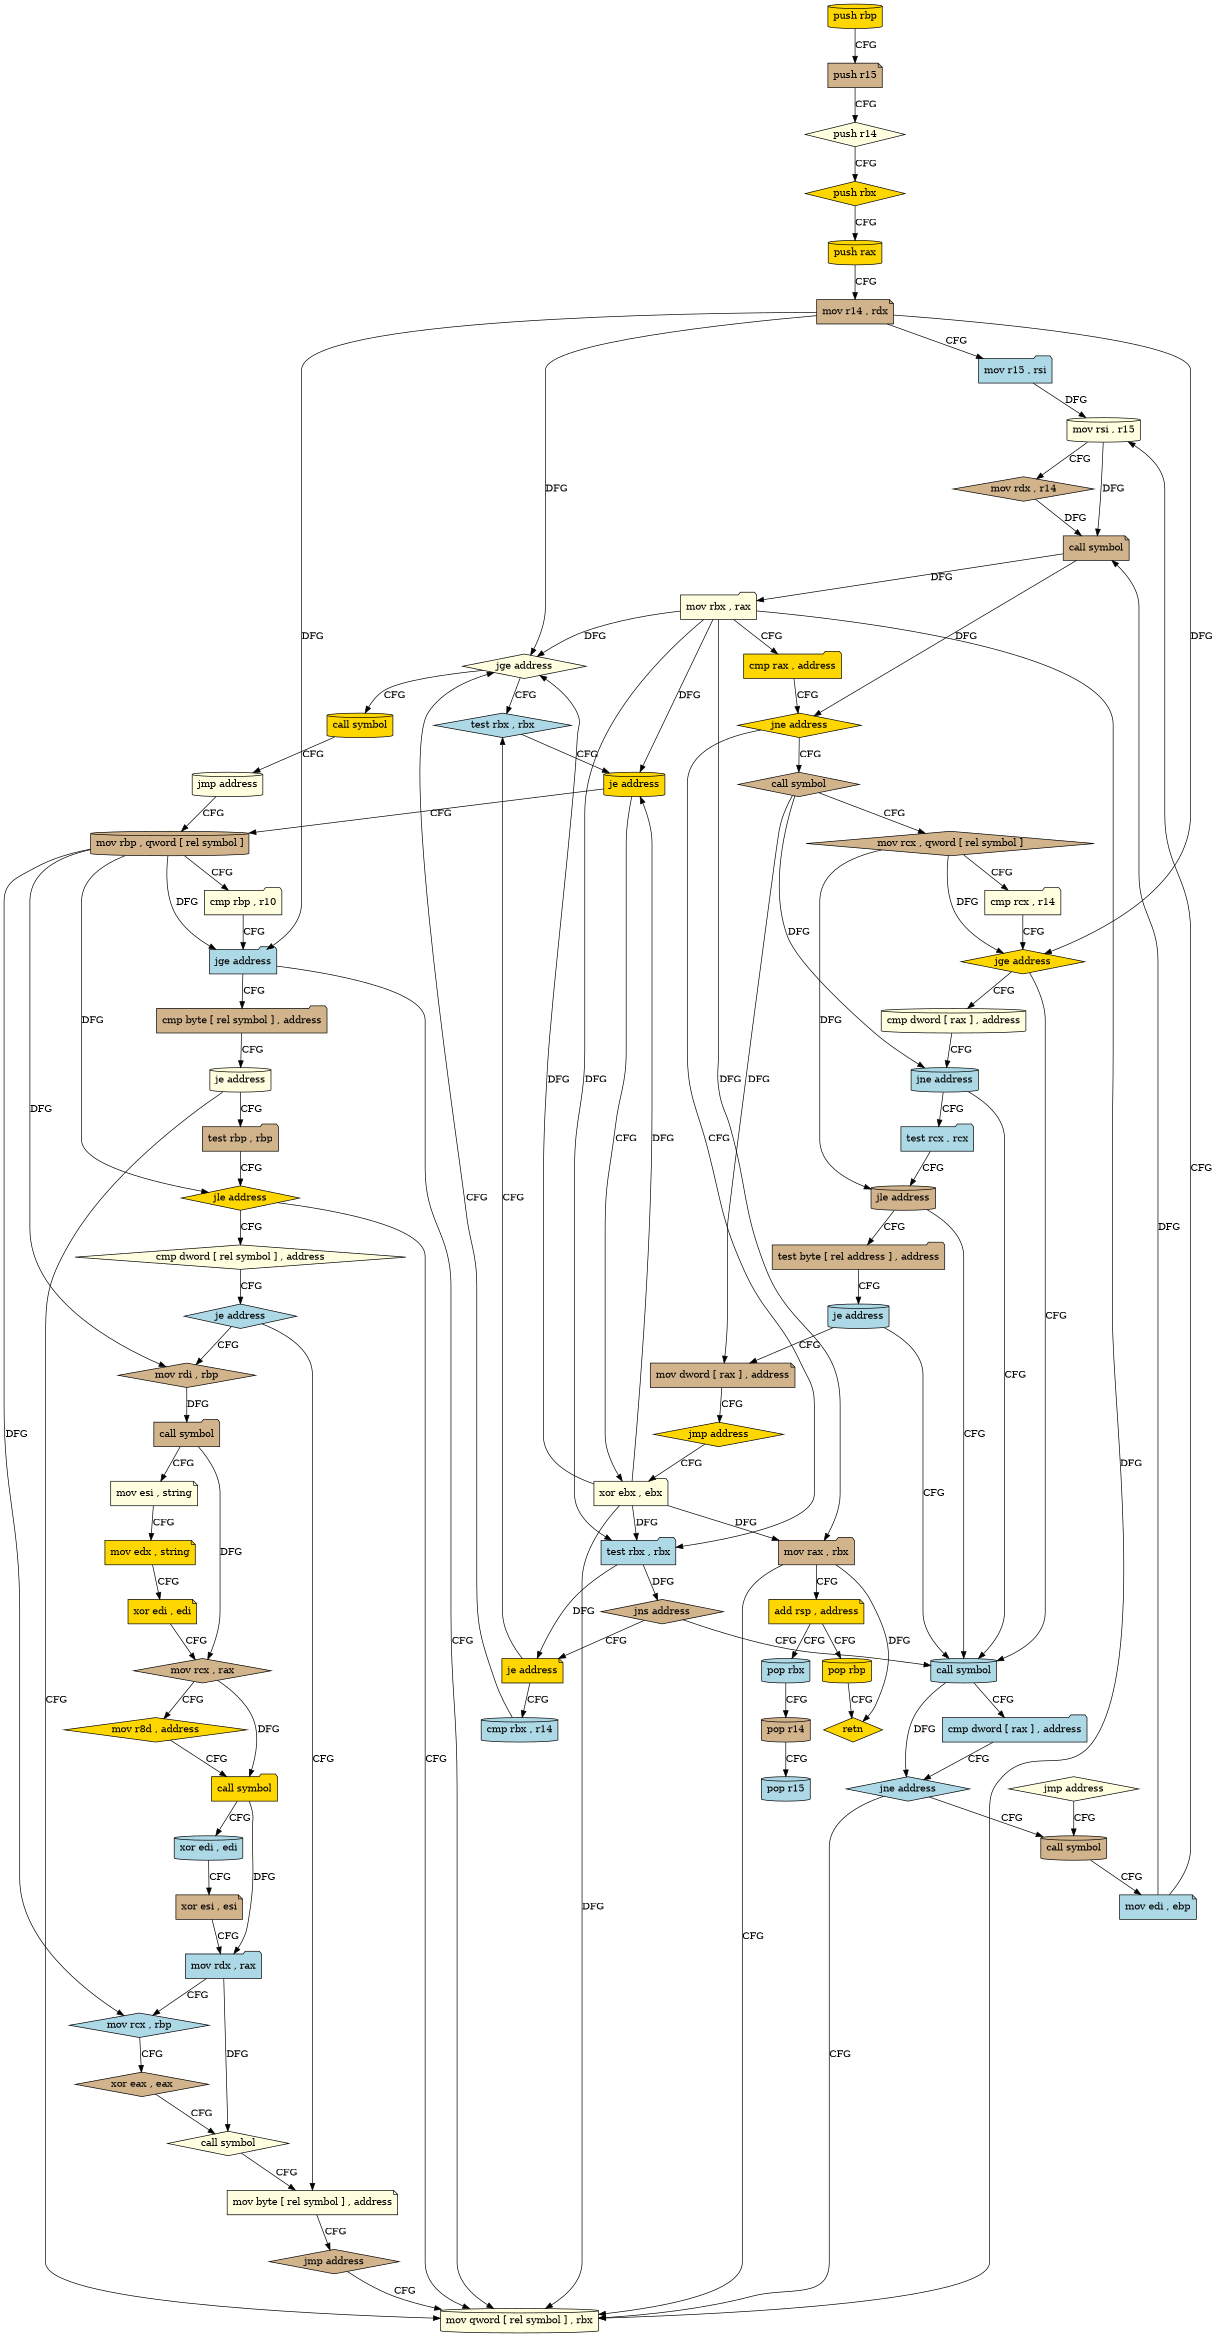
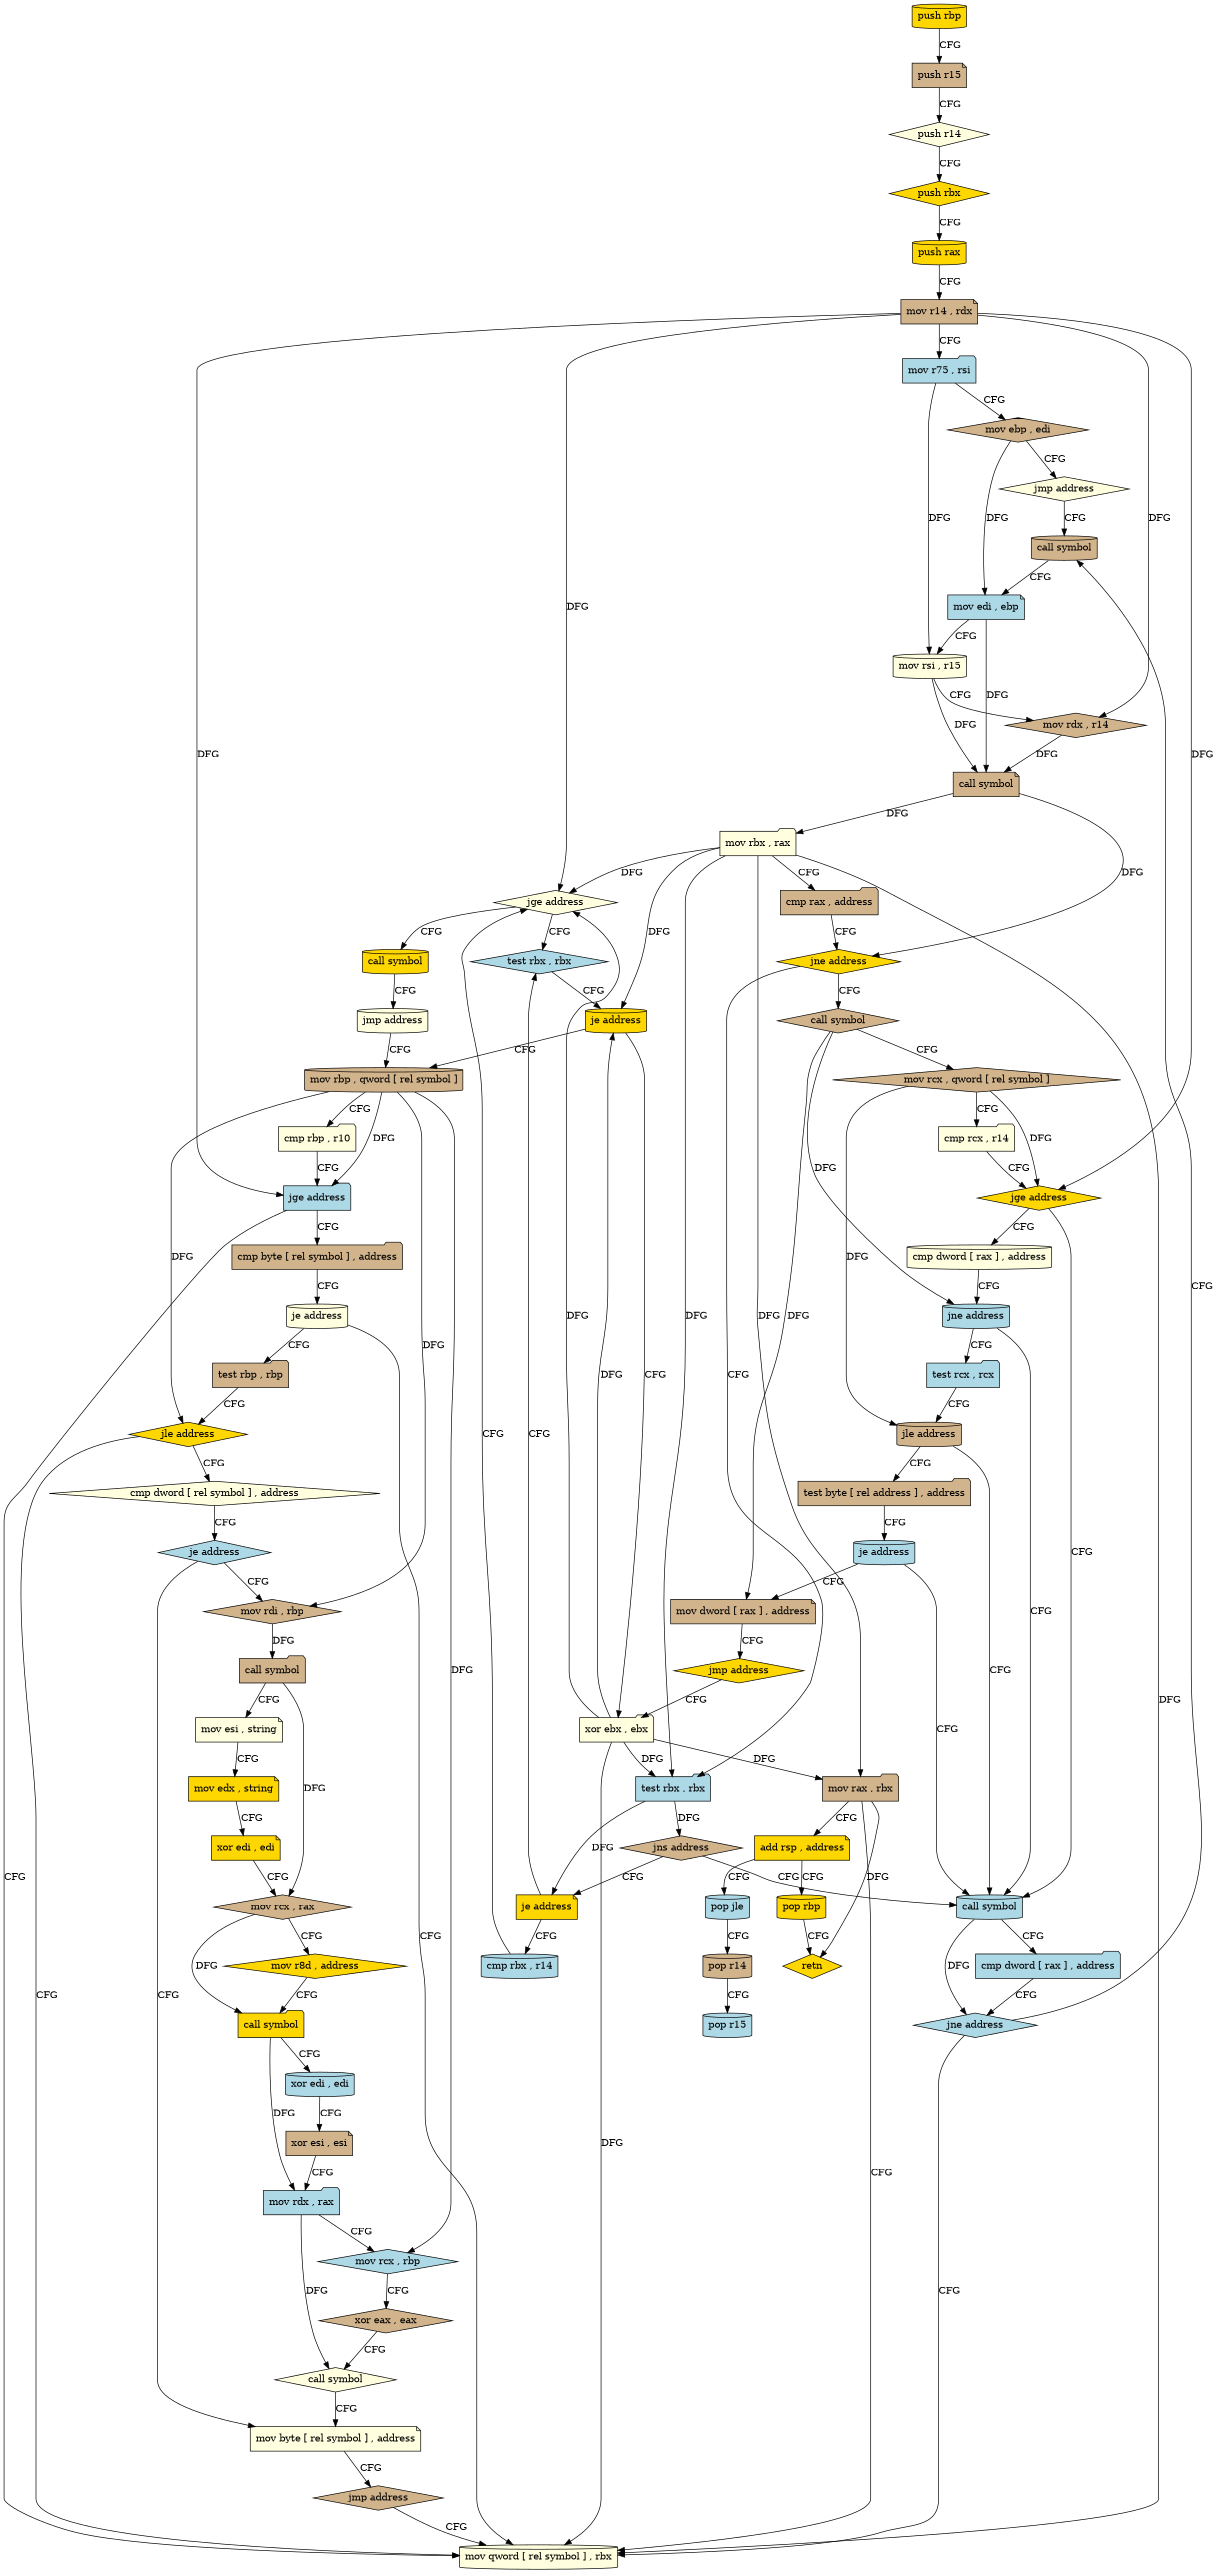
  digraph {
    node [fillcolor=tan shape=diamond style=filled]
    n1 [fillcolor=gold label="push rbp" shape=cylinder]
    n2 [label="push r15" shape=note]
    n3 [fillcolor=lightyellow label="push r14"]
    n4 [fillcolor=gold label="push rbx"]
    n5 [fillcolor=gold label="push rax" shape=cylinder]
    n6 [label="mov r14 , rdx" shape=note]
-   n7 [fillcolor=lightblue label="mov r15 , rsi" shape=folder]
+   n7 [fillcolor=lightblue label="mov r75 , rsi" shape=folder]
    n8 [label="mov rdx , r14"]
    n9 [fillcolor=gold label="jge address"]
    n10 [fillcolor=lightyellow label="jge address"]
    n11 [fillcolor=lightblue label="jge address" shape=folder]
+   n12 [label="mov ebp , edi"]
    n13 [fillcolor=lightyellow label="mov rsi , r15" shape=cylinder]
    n14 [label="call symbol" shape=note]
    n15 [fillcolor=lightblue label="call symbol" shape=cylinder]
    n16 [fillcolor=lightyellow label="cmp dword [ rax ] , address" shape=cylinder]
    n17 [fillcolor=lightblue label="test rbx , rbx"]
    n18 [fillcolor=gold label="call symbol" shape=cylinder]
    n19 [fillcolor=lightyellow label="mov qword [ rel symbol ] , rbx" shape=cylinder]
    n20 [label="cmp byte [ rel symbol ] , address" shape=folder]
    n21 [fillcolor=lightyellow label="jmp address"]
    n22 [fillcolor=lightblue label="mov edi , ebp" shape=note]
    n23 [label="call symbol" shape=cylinder]
    n24 [fillcolor=lightyellow label="mov rbx , rax" shape=folder]
    n25 [fillcolor=gold label="jne address"]
-   n26 [fillcolor=gold label="cmp rax , address" shape=folder]
+   n26 [label="cmp rax , address" shape=folder]
    n27 [fillcolor=lightblue label="test rbx , rbx" shape=folder]
    n28 [fillcolor=gold label="je address" shape=cylinder]
    n29 [label="mov rax , rbx" shape=folder]
    n30 [label="call symbol"]
    n31 [label="jns address"]
    n32 [fillcolor=gold label="je address" shape=note]
    n33 [fillcolor=lightyellow label="xor ebx , ebx" shape=folder]
    n34 [label="mov rbp , qword [ rel symbol ]" shape=cylinder]
    n35 [fillcolor=gold label="add rsp , address" shape=note]
    n36 [fillcolor=gold label=retn]
    n37 [label="mov rcx , qword [ rel symbol ]"]
    n38 [fillcolor=lightblue label="jne address" shape=cylinder]
    n39 [label="mov dword [ rax ] , address" shape=note]
    n40 [fillcolor=lightblue label="cmp rbx , r14" shape=cylinder]
    n41 [fillcolor=lightyellow label="cmp rcx , r14" shape=folder]
    n42 [label="jle address" shape=cylinder]
    n43 [fillcolor=lightblue label="test rcx , rcx" shape=folder]
    n44 [fillcolor=gold label="jmp address"]
    n45 [fillcolor=lightblue label="cmp dword [ rax ] , address" shape=folder]
    n46 [fillcolor=lightblue label="jne address"]
    n47 [label="test byte [ rel address ] , address" shape=folder]
    n48 [fillcolor=lightyellow label="cmp rbp , r10" shape=folder]
    n49 [fillcolor=gold label="jle address"]
    n50 [label="mov rdi , rbp"]
    n51 [fillcolor=lightblue label="mov rcx , rbp"]
    n52 [fillcolor=lightyellow label="cmp dword [ rel symbol ] , address"]
    n53 [label="call symbol" shape=folder]
    n54 [label="xor eax , eax"]
    n55 [fillcolor=lightyellow label="jmp address" shape=cylinder]
-   n56 [fillcolor=lightblue label="pop rbx" shape=cylinder]
+   n56 [fillcolor=lightblue label="pop jle" shape=cylinder]
    n57 [fillcolor=gold label="pop rbp" shape=cylinder]
    n58 [label="pop r14" shape=cylinder]
    n59 [fillcolor=lightblue label="pop r15" shape=cylinder]
    n60 [fillcolor=lightblue label="je address" shape=cylinder]
    n61 [fillcolor=lightyellow label="je address" shape=cylinder]
    n62 [label="test rbp , rbp" shape=folder]
    n63 [fillcolor=lightblue label="je address"]
    n64 [fillcolor=lightyellow label="mov byte [ rel symbol ] , address" shape=note]
    n65 [label="jmp address"]
    n66 [fillcolor=lightyellow label="mov esi , string" shape=note]
    n67 [label="mov rcx , rax"]
    n68 [fillcolor=gold label="mov edx , string" shape=note]
    n69 [fillcolor=gold label="mov r8d , address"]
    n70 [fillcolor=gold label="call symbol" shape=folder]
    n71 [fillcolor=gold label="xor edi , edi" shape=note]
    n72 [fillcolor=lightblue label="xor edi , edi" shape=cylinder]
    n73 [fillcolor=lightblue label="mov rdx , rax" shape=folder]
    n74 [label="xor esi , esi" shape=note]
    n75 [fillcolor=lightyellow label="call symbol"]
    n1 -> n2 [label=CFG]
    n2 -> n3 [label=CFG]
    n3 -> n4 [label=CFG]
    n4 -> n5 [label=CFG]
    n5 -> n6 [label=CFG]
    n6 -> n7 [label=CFG]
+   n6 -> n8 [label=DFG]
    n6 -> n9 [label=DFG]
    n6 -> n10 [label=DFG]
    n6 -> n11 [label=DFG]
+   n7 -> n12 [label=CFG]
    n7 -> n13 [label=DFG]
    n8 -> n14 [label=DFG]
    n9 -> n15 [label=CFG]
    n9 -> n16 [label=CFG]
    n10 -> n17 [label=CFG]
    n10 -> n18 [label=CFG]
    n11 -> n19 [label=CFG]
    n11 -> n20 [label=CFG]
+   n12 -> n21 [label=CFG]
+   n12 -> n22 [label=DFG]
    n13 -> n8 [label=CFG]
    n13 -> n14 [label=DFG]
    n14 -> n24 [label=DFG]
    n14 -> n25 [label=DFG]
    n15 -> n45 [label=CFG]
    n15 -> n46 [label=DFG]
    n16 -> n38 [label=CFG]
    n17 -> n28 [label=CFG]
    n18 -> n55 [label=CFG]
    n20 -> n61 [label=CFG]
    n21 -> n23 [label=CFG]
    n22 -> n13 [label=CFG]
    n22 -> n14 [label=DFG]
    n23 -> n22 [label=CFG]
    n24 -> n10 [label=DFG]
    n24 -> n19 [label=DFG]
    n24 -> n26 [label=CFG]
    n24 -> n27 [label=DFG]
    n24 -> n28 [label=DFG]
    n24 -> n29 [label=DFG]
    n25 -> n27 [label=CFG]
    n25 -> n30 [label=CFG]
    n26 -> n25 [label=CFG]
    n27 -> n31 [label=DFG]
    n27 -> n32 [label=DFG]
    n28 -> n33 [label=CFG]
    n28 -> n34 [label=CFG]
    n29 -> n19 [label=CFG]
    n29 -> n35 [label=CFG]
    n29 -> n36 [label=DFG]
    n30 -> n37 [label=CFG]
    n30 -> n38 [label=DFG]
    n30 -> n39 [label=DFG]
    n31 -> n15 [label=CFG]
    n31 -> n32 [label=CFG]
    n32 -> n17 [label=CFG]
    n32 -> n40 [label=CFG]
    n33 -> n10 [label=DFG]
    n33 -> n19 [label=DFG]
    n33 -> n27 [label=DFG]
    n33 -> n28 [label=DFG]
    n33 -> n29 [label=DFG]
    n34 -> n11 [label=DFG]
    n34 -> n48 [label=CFG]
    n34 -> n49 [label=DFG]
    n34 -> n50 [label=DFG]
    n34 -> n51 [label=DFG]
    n35 -> n56 [label=CFG]
    n35 -> n57 [label=CFG]
    n37 -> n9 [label=DFG]
    n37 -> n41 [label=CFG]
    n37 -> n42 [label=DFG]
    n38 -> n15 [label=CFG]
    n38 -> n43 [label=CFG]
    n39 -> n44 [label=CFG]
    n40 -> n10 [label=CFG]
    n41 -> n9 [label=CFG]
    n42 -> n15 [label=CFG]
    n42 -> n47 [label=CFG]
    n43 -> n42 [label=CFG]
    n44 -> n33 [label=CFG]
    n45 -> n46 [label=CFG]
    n46 -> n19 [label=CFG]
    n46 -> n23 [label=CFG]
    n47 -> n60 [label=CFG]
    n48 -> n11 [label=CFG]
    n49 -> n19 [label=CFG]
    n49 -> n52 [label=CFG]
    n50 -> n53 [label=DFG]
    n51 -> n54 [label=CFG]
    n52 -> n63 [label=CFG]
    n53 -> n66 [label=CFG]
    n53 -> n67 [label=DFG]
    n54 -> n75 [label=CFG]
    n55 -> n34 [label=CFG]
    n56 -> n58 [label=CFG]
    n57 -> n36 [label=CFG]
    n58 -> n59 [label=CFG]
    n60 -> n15 [label=CFG]
    n60 -> n39 [label=CFG]
    n61 -> n19 [label=CFG]
    n61 -> n62 [label=CFG]
    n62 -> n49 [label=CFG]
    n63 -> n50 [label=CFG]
    n63 -> n64 [label=CFG]
    n64 -> n65 [label=CFG]
    n65 -> n19 [label=CFG]
    n66 -> n68 [label=CFG]
    n67 -> n69 [label=CFG]
    n67 -> n70 [label=DFG]
    n68 -> n71 [label=CFG]
    n69 -> n70 [label=CFG]
    n70 -> n72 [label=CFG]
    n70 -> n73 [label=DFG]
    n71 -> n67 [label=CFG]
    n72 -> n74 [label=CFG]
    n73 -> n51 [label=CFG]
    n73 -> n75 [label=DFG]
    n74 -> n73 [label=CFG]
    n75 -> n64 [label=CFG]
  }
